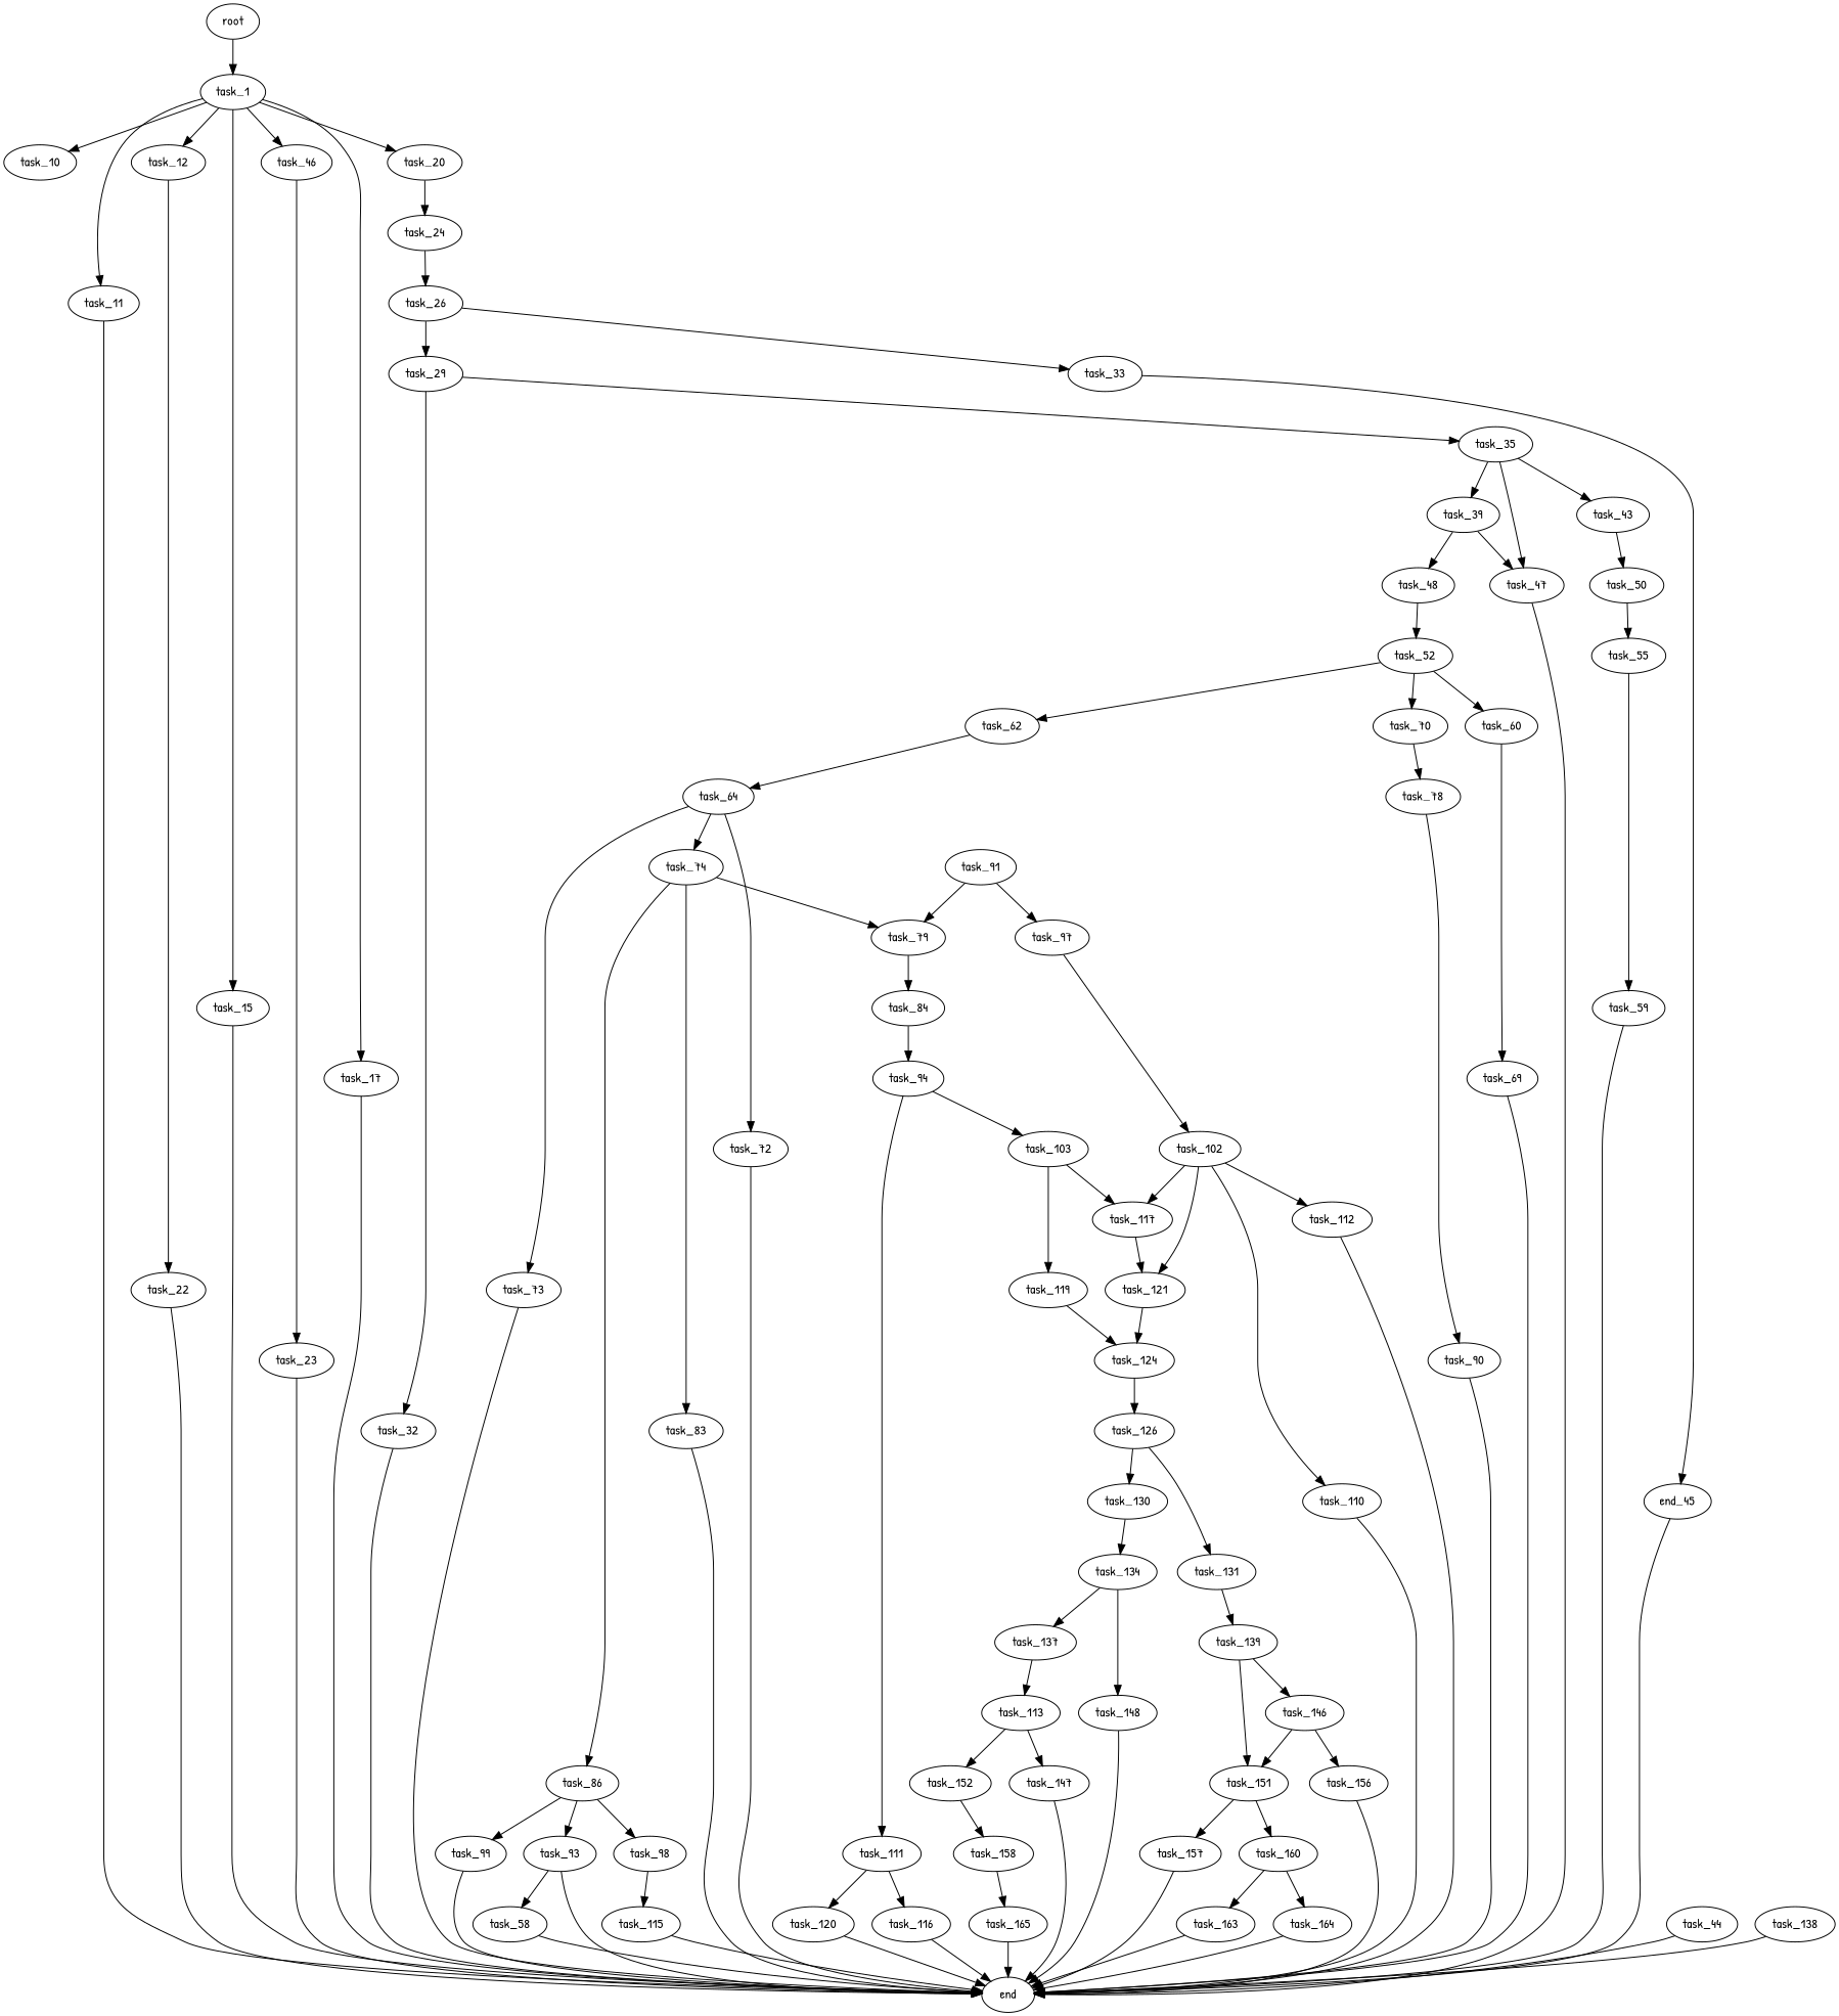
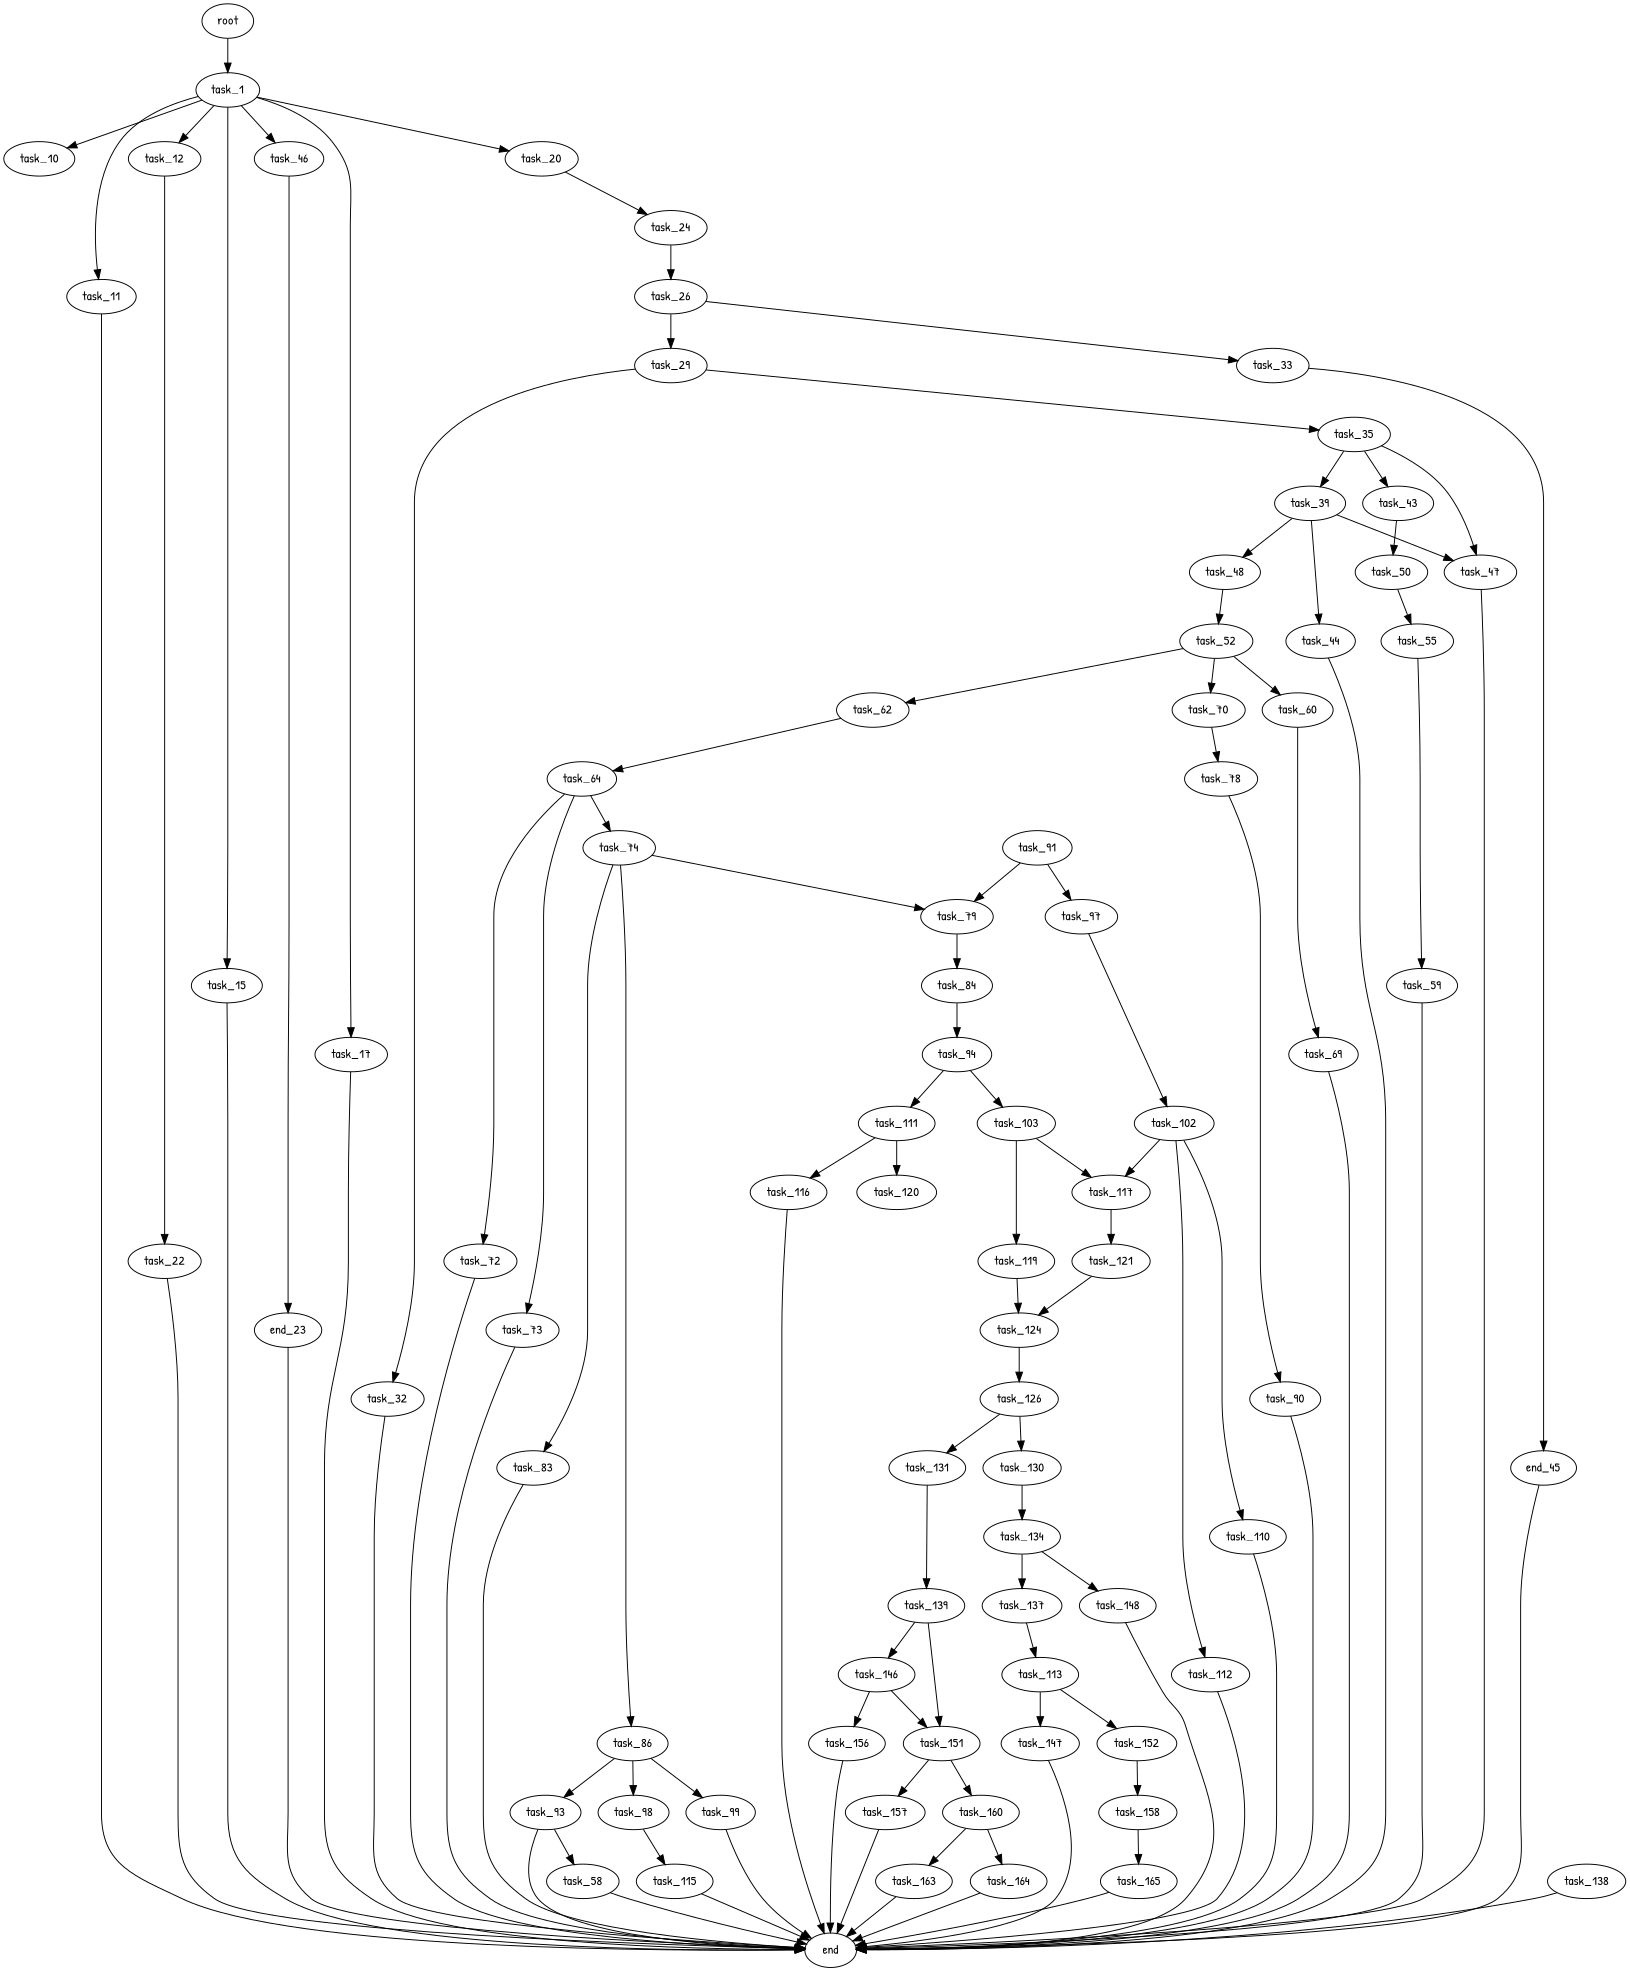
  digraph {
    fontname="Patrick Hand"
    node [fontname="Patrick Hand"]
    edge [fontname="Patrick Hand"]
    root
    task_1
    task_10
    task_11
    task_12
    task_15
    n7 [label=task_46]
    task_17
    task_20
    end
    task_22
-   task_23
+   task_23 [label=end_23]
    task_24
    task_26
    task_29
    task_33
    task_32
    task_35
    n19 [label=end_45]
    task_39
    task_43
    task_47
    task_44
    task_48
    task_50
    task_52
    task_55
    task_60
    task_62
    task_70
    task_59
    task_69
    task_64
    task_58
    task_72
    task_73
    task_74
    task_78
    task_79
    task_83
    task_86
    task_90
    task_84
    task_93
    task_98
    task_99
    task_94
    task_91
    task_97
    task_115
    task_103
    task_111
    task_102
    task_117
    task_119
    task_116
    task_120
    task_110
    task_112
    task_121
    task_124
    task_126
    task_130
    task_131
    task_134
    task_139
    task_138
    task_137
    task_148
    task_146
    task_151
    n72 [label=task_113]
    task_156
    task_157
    task_160
    task_147
    task_152
    task_158
    task_163
    task_164
    task_165
    root -> task_1
    task_1 -> task_10
    task_1 -> task_11
    task_1 -> task_12
    task_1 -> task_15
    task_1 -> n7
    task_1 -> task_17
    task_1 -> task_20
    task_11 -> end
    task_12 -> task_22
    task_15 -> end
    n7 -> task_23
    task_17 -> end
    task_20 -> task_24
    task_22 -> end
    task_23 -> end
    task_24 -> task_26
    task_26 -> task_29
    task_26 -> task_33
    task_29 -> task_32
    task_29 -> task_35
    task_33 -> n19
    task_32 -> end
    task_35 -> task_39
    task_35 -> task_43
    task_35 -> task_47
    n19 -> end
    task_39 -> task_47
+   task_39 -> task_44
    task_39 -> task_48
    task_43 -> task_50
    task_47 -> end
    task_44 -> end
    task_48 -> task_52
    task_50 -> task_55
    task_52 -> task_60
    task_52 -> task_62
    task_52 -> task_70
    task_55 -> task_59
    task_60 -> task_69
    task_62 -> task_64
    task_70 -> task_78
    task_59 -> end
    task_69 -> end
    task_64 -> task_72
    task_64 -> task_73
    task_64 -> task_74
    task_58 -> end
    task_72 -> end
    task_73 -> end
    task_74 -> task_79
    task_74 -> task_83
    task_74 -> task_86
    task_78 -> task_90
    task_79 -> task_84
    task_83 -> end
    task_86 -> task_93
    task_86 -> task_98
    task_86 -> task_99
    task_90 -> end
    task_84 -> task_94
    task_93 -> end
    task_93 -> task_58
    task_98 -> task_115
    task_99 -> end
    task_94 -> task_103
    task_94 -> task_111
    task_91 -> task_79
    task_91 -> task_97
    task_97 -> task_102
    task_115 -> end
    task_103 -> task_117
    task_103 -> task_119
    task_111 -> task_116
    task_111 -> task_120
    task_102 -> task_117
    task_102 -> task_110
    task_102 -> task_112
-   task_102 -> task_121
    task_117 -> task_121
    task_119 -> task_124
    task_116 -> end
-   task_120 -> end
    task_110 -> end
    task_112 -> end
    task_121 -> task_124
    task_124 -> task_126
    task_126 -> task_130
    task_126 -> task_131
    task_130 -> task_134
    task_131 -> task_139
    task_134 -> task_137
    task_134 -> task_148
    task_139 -> task_146
    task_139 -> task_151
    task_138 -> end
    task_137 -> n72
    task_148 -> end
    task_146 -> task_151
    task_146 -> task_156
    task_151 -> task_157
    task_151 -> task_160
    n72 -> task_147
    n72 -> task_152
    task_156 -> end
    task_157 -> end
    task_160 -> task_163
    task_160 -> task_164
    task_147 -> end
    task_152 -> task_158
    task_158 -> task_165
    task_163 -> end
    task_164 -> end
    task_165 -> end
  }
